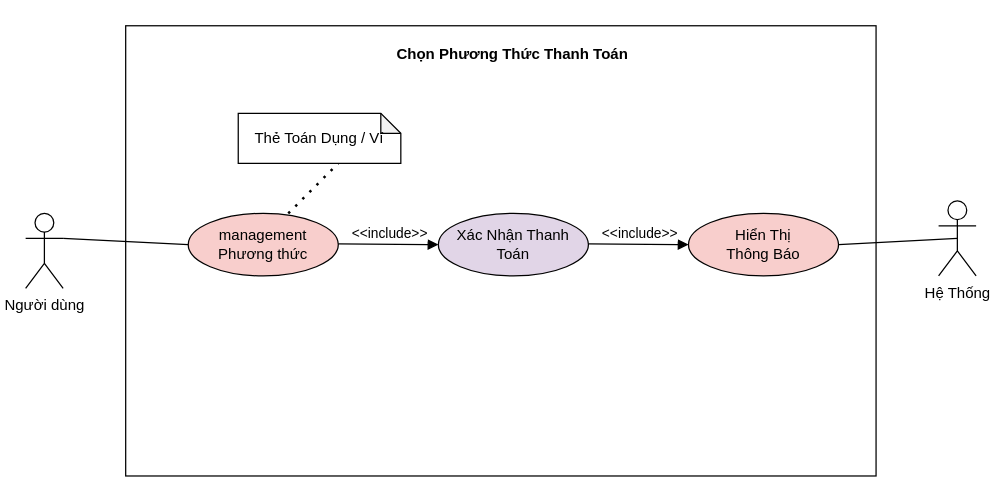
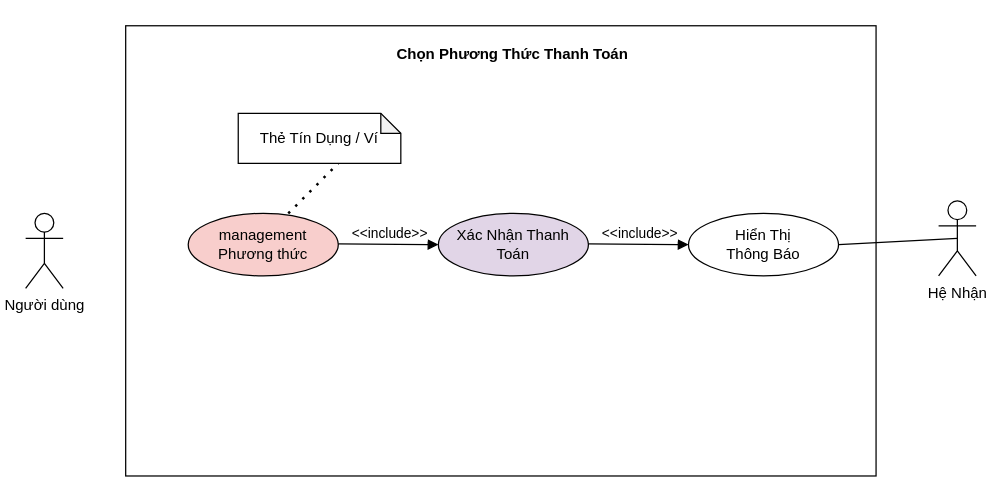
  <mxCell id="0" />
  <mxCell id="1" parent="0" />
  <mxCell id="2" value="Người dùng" style="shape=umlActor;verticalLabelPosition=bottom;verticalAlign=top;html=1;outlineConnect=0;" vertex="1" parent="1"><mxGeometry x="20" y="170" width="30" height="60" as="geometry" /></mxCell>
  <mxCell id="3" value="" style="rounded=0;whiteSpace=wrap;html=1;" vertex="1" parent="1"><mxGeometry x="100" y="20" width="600" height="360" as="geometry" /></mxCell>
  <mxCell id="4" value="Chọn Phương Thức Thanh Toán" style="text;align=center;fontStyle=1;verticalAlign=middle;spacingLeft=3;spacingRight=3;strokeColor=none;rotatable=0;points=[[0,0.5],[1,0.5]];portConstraint=eastwest;html=1;" vertex="1" parent="1"><mxGeometry x="369" y="30" width="80" height="26" as="geometry" /></mxCell>
  <mxCell id="5" value="management &lt;br&gt;Phương thức" style="ellipse;whiteSpace=wrap;html=1;fillColor=#f8cecc;" vertex="1" parent="1"><mxGeometry x="150" y="170" width="120" height="50" as="geometry" /></mxCell>
  <mxCell id="6" value="" style="endArrow=none;dashed=1;html=1;dashPattern=1 3;strokeWidth=2;rounded=0;" edge="1" parent="1"><mxGeometry width="50" height="50" relative="1" as="geometry"><mxPoint x="230" y="170" as="sourcePoint" /><mxPoint x="270" y="130" as="targetPoint" /></mxGeometry></mxCell>
- <mxCell id="7" value="Thẻ Toán Dụng / Ví" style="shape=note;whiteSpace=wrap;html=1;backgroundOutline=1;darkOpacity=0.05;size=16;" vertex="1" parent="1"><mxGeometry x="190" y="90" width="130" height="40" as="geometry" /></mxCell>
+ <mxCell id="7" value="Thẻ Tín Dụng / Ví" style="shape=note;whiteSpace=wrap;html=1;backgroundOutline=1;darkOpacity=0.05;size=16;" vertex="1" parent="1"><mxGeometry x="190" y="90" width="130" height="40" as="geometry" /></mxCell>
  <mxCell id="8" value="Xác Nhận Thanh Toán" style="ellipse;whiteSpace=wrap;html=1;fillColor=#e1d5e7;" vertex="1" parent="1"><mxGeometry x="350" y="170" width="120" height="50" as="geometry" /></mxCell>
- <mxCell id="9" value="" style="endArrow=none;html=1;rounded=0;exitX=1;exitY=0.333;exitDx=0;exitDy=0;exitPerimeter=0;entryX=0;entryY=0.5;entryDx=0;entryDy=0;" edge="1" parent="1" source="2" target="5"><mxGeometry width="50" height="50" relative="1" as="geometry"><mxPoint x="370" y="230" as="sourcePoint" /><mxPoint x="420" y="180" as="targetPoint" /></mxGeometry></mxCell>
  <mxCell id="10" value="&amp;lt;&amp;lt;include&amp;gt;&amp;gt;" style="html=1;verticalAlign=bottom;endArrow=block;edgeStyle=elbowEdgeStyle;elbow=vertical;curved=0;rounded=0;" edge="1" parent="1"><mxGeometry width="80" relative="1" as="geometry"><mxPoint x="270" y="194.5" as="sourcePoint" /><mxPoint x="350" y="194.5" as="targetPoint" /></mxGeometry></mxCell>
- <mxCell id="11" value="Hệ Thống" style="shape=umlActor;verticalLabelPosition=bottom;verticalAlign=top;html=1;outlineConnect=0;" vertex="1" parent="1"><mxGeometry x="750" y="160" width="30" height="60" as="geometry" /></mxCell>
+ <mxCell id="11" value="Hệ Nhận" style="shape=umlActor;verticalLabelPosition=bottom;verticalAlign=top;html=1;outlineConnect=0;" vertex="1" parent="1"><mxGeometry x="750" y="160" width="30" height="60" as="geometry" /></mxCell>
  <mxCell id="12" value="&amp;lt;&amp;lt;include&amp;gt;&amp;gt;" style="html=1;verticalAlign=bottom;endArrow=block;edgeStyle=elbowEdgeStyle;elbow=vertical;curved=0;rounded=0;" edge="1" parent="1"><mxGeometry width="80" relative="1" as="geometry"><mxPoint x="470" y="194.5" as="sourcePoint" /><mxPoint x="550" y="194.5" as="targetPoint" /></mxGeometry></mxCell>
- <mxCell id="13" value="Hiển Thị &lt;br&gt;Thông Báo" style="ellipse;whiteSpace=wrap;html=1;fillColor=#f8cecc;" vertex="1" parent="1"><mxGeometry x="550" y="170" width="120" height="50" as="geometry" /></mxCell>
+ <mxCell id="13" value="Hiển Thị &lt;br&gt;Thông Báo" style="ellipse;whiteSpace=wrap;html=1;" vertex="1" parent="1"><mxGeometry x="550" y="170" width="120" height="50" as="geometry" /></mxCell>
  <mxCell id="14" value="" style="endArrow=none;html=1;rounded=0;exitX=1;exitY=0.5;exitDx=0;exitDy=0;entryX=0.5;entryY=0.5;entryDx=0;entryDy=0;entryPerimeter=0;" edge="1" parent="1" source="13" target="11"><mxGeometry width="50" height="50" relative="1" as="geometry"><mxPoint x="670" y="177.5" as="sourcePoint" /><mxPoint x="770" y="182.5" as="targetPoint" /></mxGeometry></mxCell>
